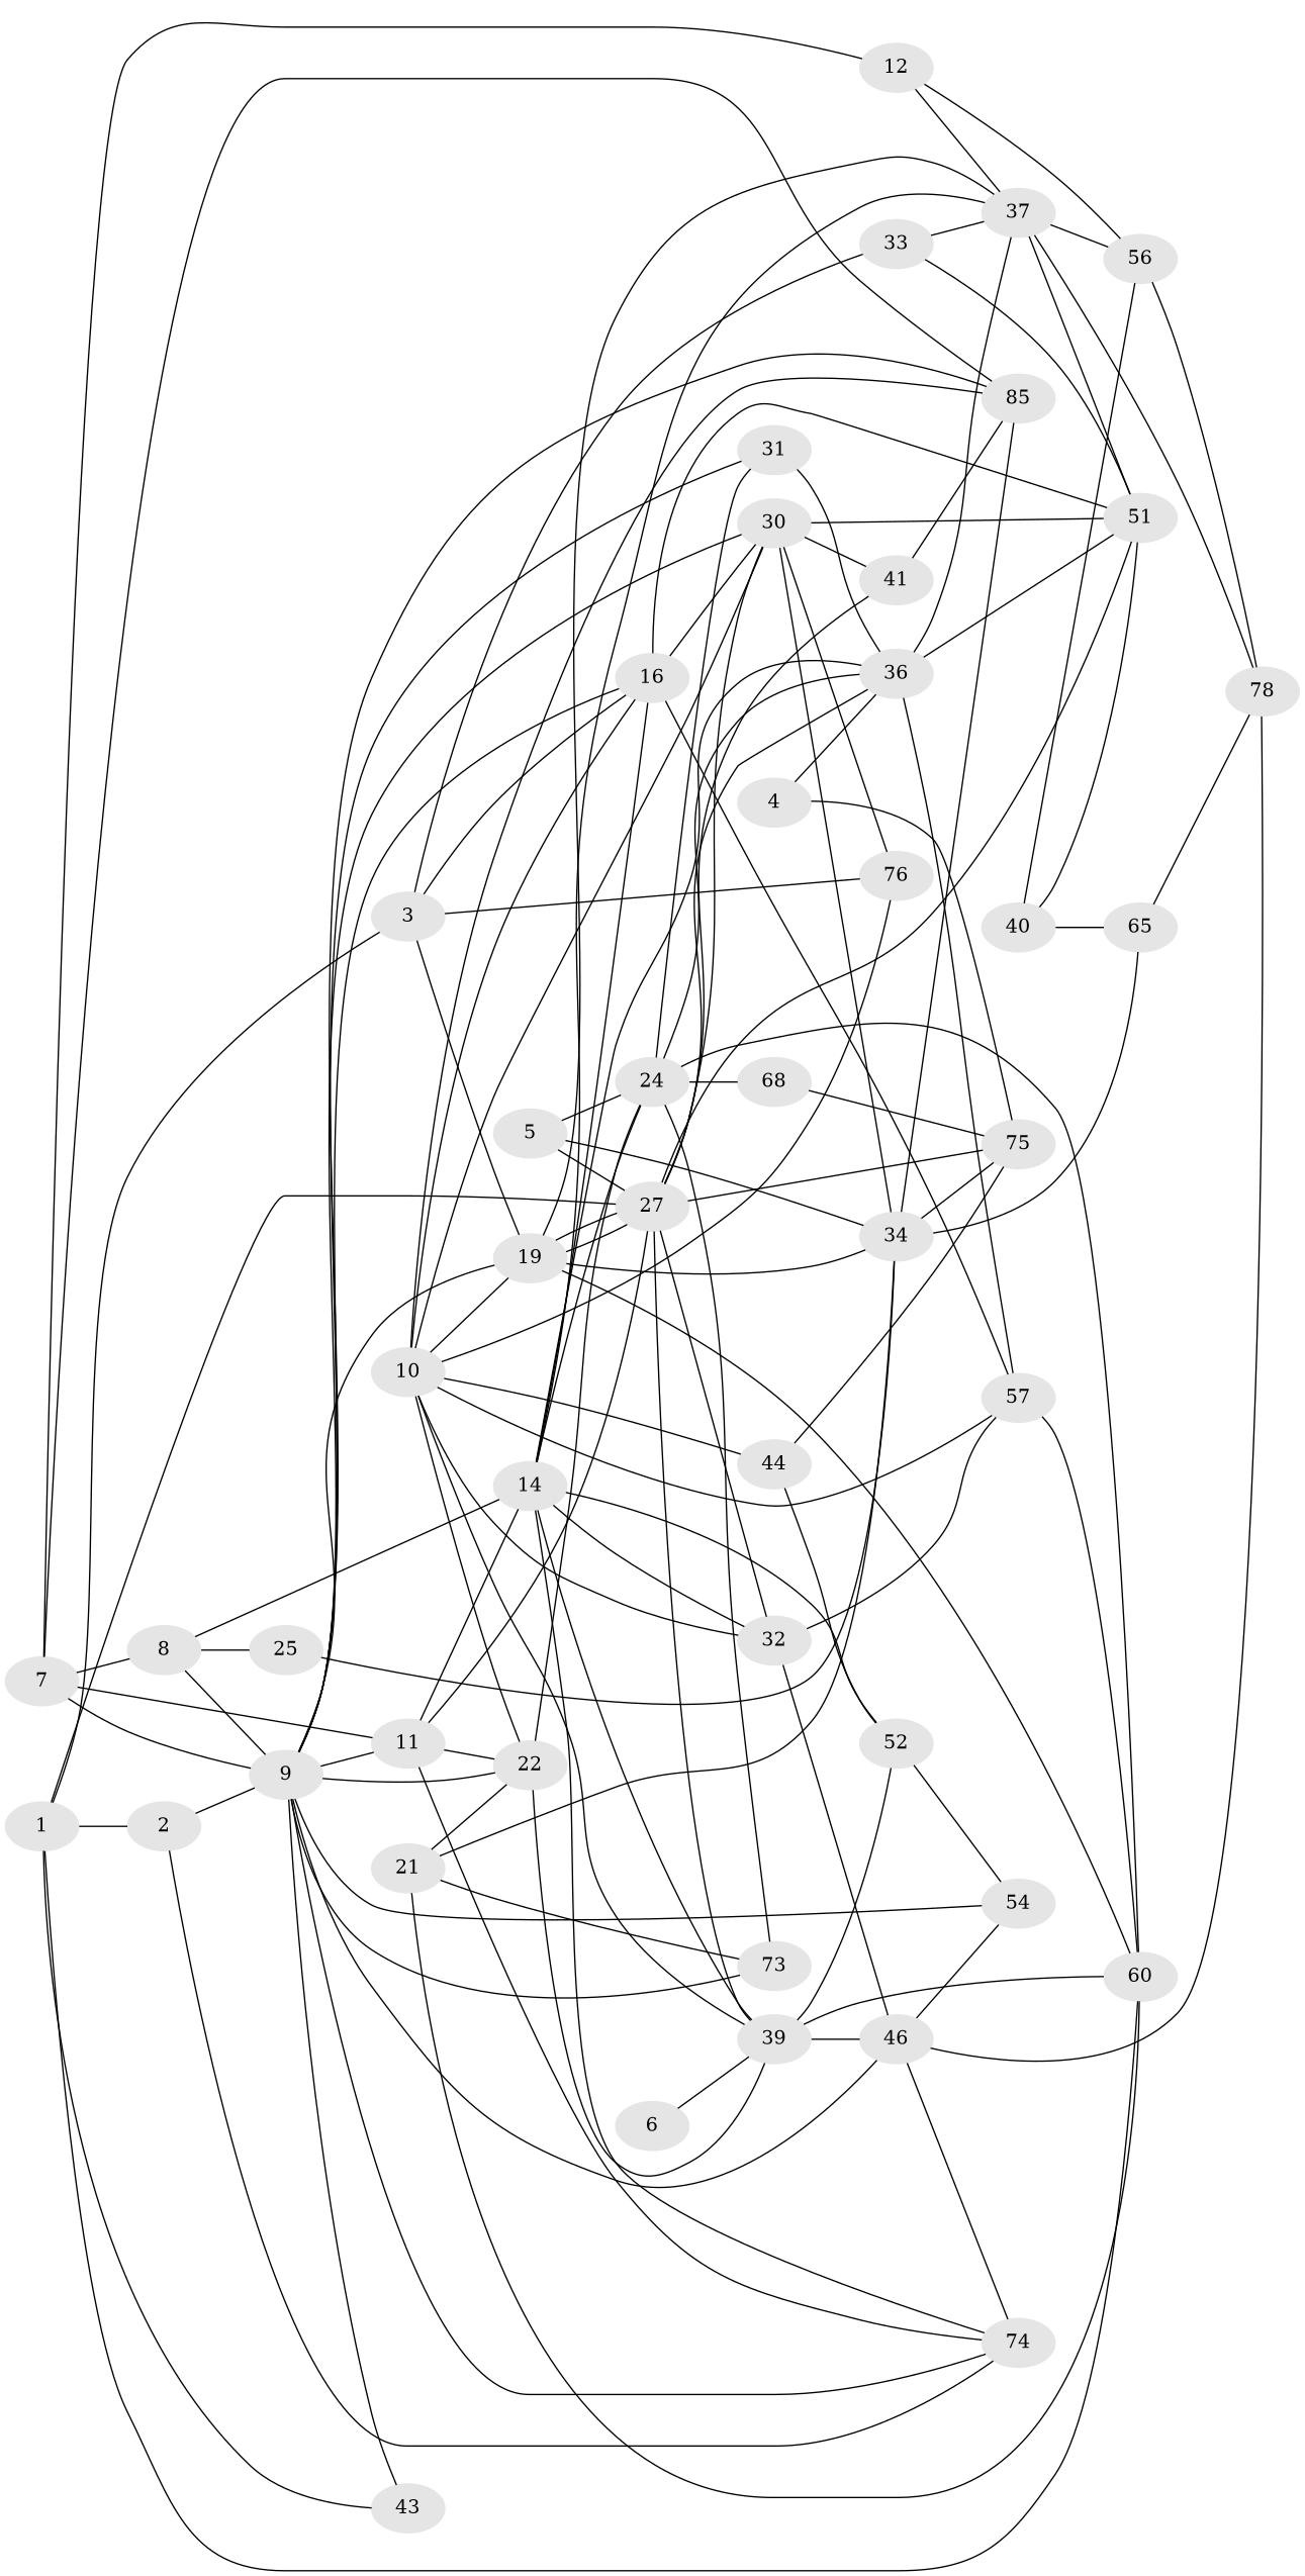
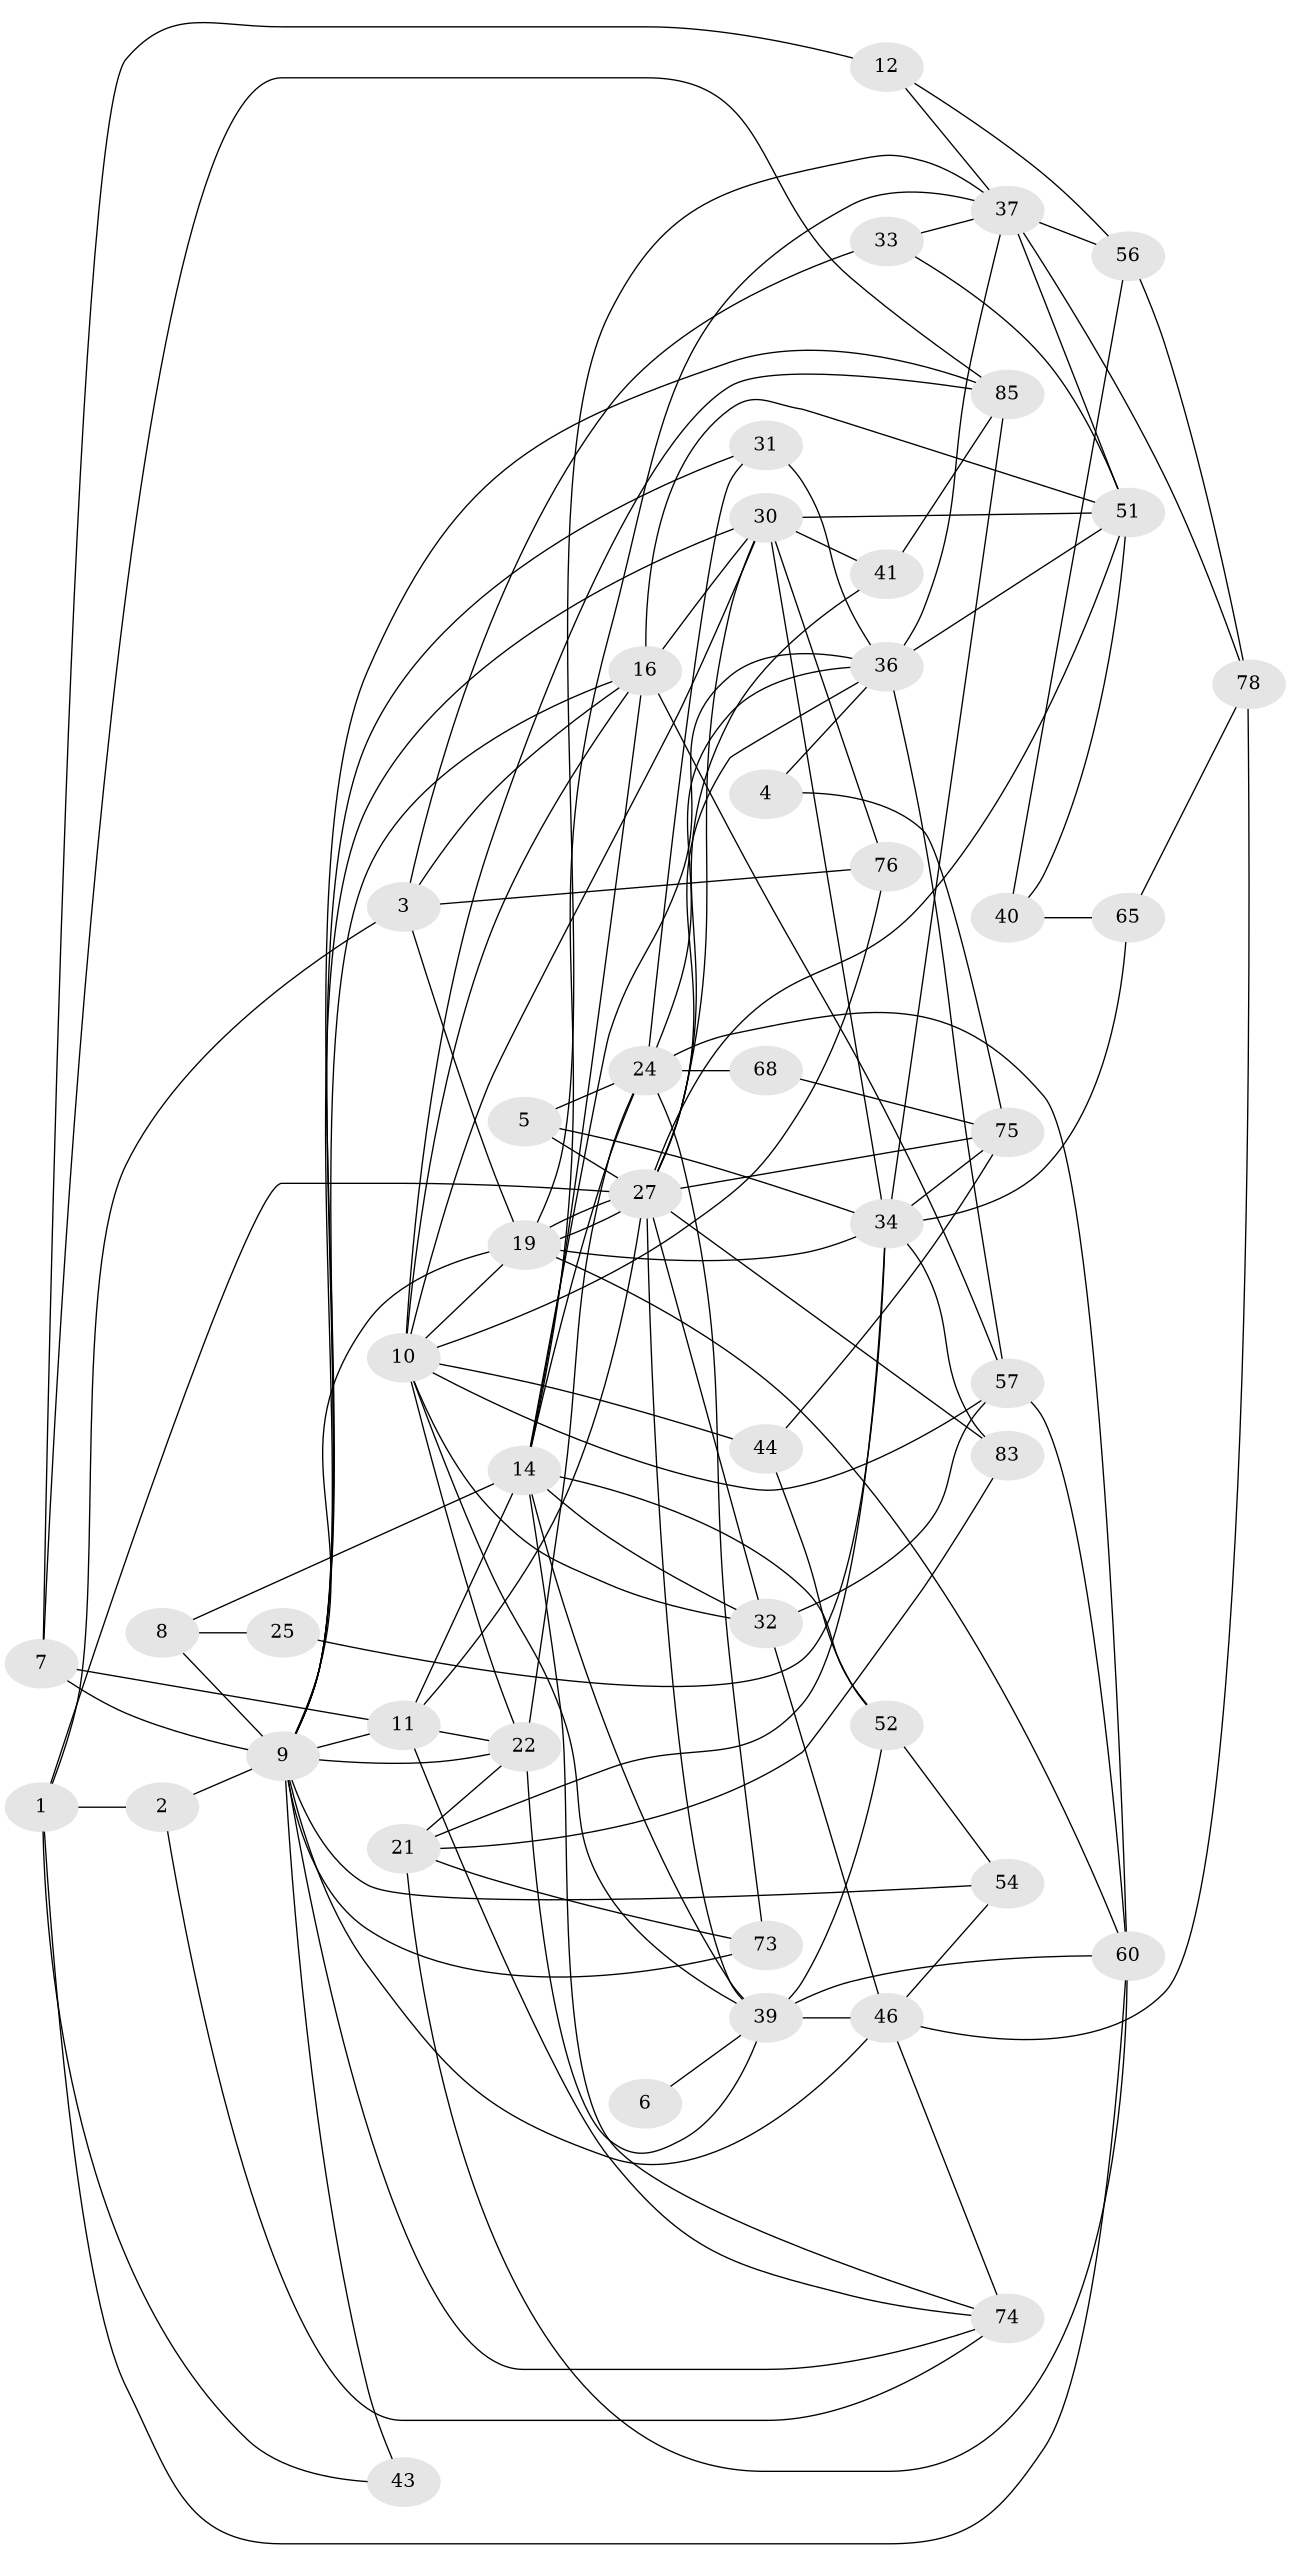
  graph {
    rankdir=LR
    node [color=gray90 style=filled]
    1 [super="+20"]
    2 [super="+29"]
    3 [super="+50"]
    27 [super="+90+69+45"]
    43
    60 [super="+95+62"]
    9 [super="+71+13+15"]
    74 [super="+79"]
    16 [super="+35"]
    19 [super="+38"]
    33
    76
    36
    75
    39 [super="+63+58"]
    30 [super="+47"]
    32
    51 [super="+55"]
+   83
    41
    11 [super="+23"]
    85
    22
    31
    46 [super="+82+48"]
    54
    73
    57 [super="+87+92"]
    34 [super="+49"]
    37 [super="+96+88+84+81"]
    4
    5 [super="+53"]
    24 [super="+42+93"]
    68
    65
    52 [super="+94"]
    6
    7 [super="+17"]
    8 [super="+66"]
    12 [super="+67"]
    14 [super="+77+80"]
    25
    56
    78
    10 [super="+18"]
    44
    21 [super="+26"]
    40
    1 -- 2
    1 -- 3
    1 -- 27
    1 -- 43
    1 -- 60
    2 -- 9 [weight=2]
    2 -- 74
    3 -- 16
    3 -- 19
    3 -- 33
    3 -- 76
    27 -- 36
    27 -- 75 [weight=2]
    27 -- 39
    27 -- 30 [weight=2]
    27 -- 32
    27 -- 51
+   27 -- 83
    27 -- 41
    9 -- 43 [weight=2]
    9 -- 74
    9 -- 16
    9 -- 19
    9 -- 30 [weight=2]
    9 -- 11
    9 -- 85
    9 -- 22
    9 -- 31
    9 -- 46
    9 -- 54
    9 -- 73
    16 -- 30
    16 -- 51
    16 -- 57
    19 -- 27 [weight=2]
    19 -- 27
    19 -- 60
    19 -- 34
    19 -- 37 [weight=2]
    33 -- 51
    33 -- 37
    36 -- 51
    36 -- 57
    36 -- 37
    39 -- 60 [weight=2]
    39 -- 46
    39 -- 52
    30 -- 76
    30 -- 51 [weight=2]
    30 -- 41 [weight=2]
    30 -- 34
    32 -- 46
    32 -- 57
    41 -- 85
    11 -- 27
    11 -- 74
    11 -- 22
    11 -- 14
    22 -- 39
    22 -- 24
    31 -- 36
    46 -- 74
    46 -- 54
    46 -- 78
    57 -- 60
    34 -- 75
+   34 -- 83
    34 -- 85
    34 -- 65
    37 -- 51
    37 -- 56
    37 -- 78
    4 -- 36
    4 -- 75
    5 -- 27
    5 -- 34 [weight=2]
    5 -- 24
    24 -- 60
    24 -- 36
    24 -- 31
    24 -- 73
    24 -- 68
    68 -- 75
    65 -- 78
    52 -- 54
    6 -- 39 [weight=2]
    7 -- 9 [weight=2]
    7 -- 11
    7 -- 85
-   7 -- 8
    7 -- 12
    8 -- 9
    8 -- 14
    8 -- 25
    12 -- 37 [weight=2]
    12 -- 56
    14 -- 74
    14 -- 16
    14 -- 36
    14 -- 39
    14 -- 32
    14 -- 37
    14 -- 24
    14 -- 52
    25 -- 34
    56 -- 78
    10 -- 16
    10 -- 19
    10 -- 76
    10 -- 39
    10 -- 30
    10 -- 32
    10 -- 85
    10 -- 22 [weight=2]
    10 -- 57
    10 -- 44
    44 -- 75
    44 -- 52 [weight=2]
    21 -- 60
+   21 -- 83
    21 -- 22
    21 -- 73
    21 -- 34
    40 -- 51
    40 -- 65
    40 -- 56
  }
